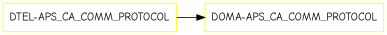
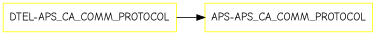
  digraph {
    rankdir=LR
    fontname="Comic Neue"
    node [color=yellow shape=box fontname="Comic Neue"]
    "DTEL-APS_CA_COMM_PROTOCOL"
-   "DOMA-APS_CA_COMM_PROTOCOL"
+   "DOMA-APS_CA_COMM_PROTOCOL" [label="APS-APS_CA_COMM_PROTOCOL"]
    "DTEL-APS_CA_COMM_PROTOCOL" -> "DOMA-APS_CA_COMM_PROTOCOL" [fontname="Comic Neue"]
  }
